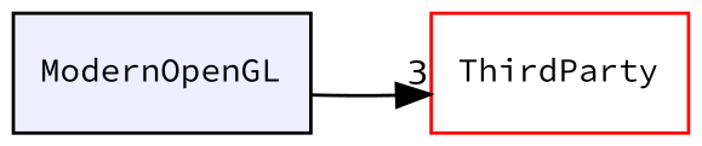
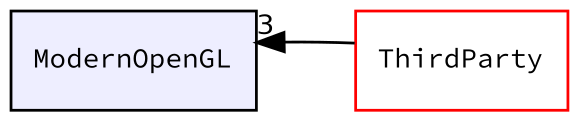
  digraph {
    compound=true
    rankdir=LR
    fontname="Source Code Pro"
    node [fontname="Source Code Pro" fontsize=10 shape=box style=filled]
    n1 [fillcolor="#eeeeff" label=ModernOpenGL pencolor=black]
    n2 [color=red fillcolor=white label=ThirdParty]
-   n1 -> n2 [headlabel=3 labeldistance=1.5 labelfontname=Helvetica labelfontsize=10 fontname="Source Code Pro"]
+   n2 -> n1 [headlabel=3 labeldistance=1.5 labelfontname=Helvetica labelfontsize=10 fontname="Source Code Pro"]
  }
